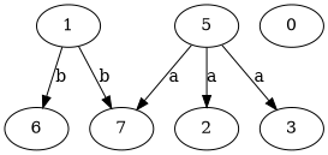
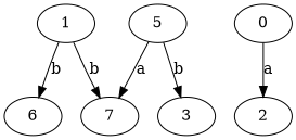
  strict digraph {
    1
    6
    7
    5
    2
    3
    0
    1 -> 6 [label=b]
    1 -> 7 [label=b]
    5 -> 7 [label=a]
-   5 -> 2 [label=a]
-   5 -> 3 [label=a]
+   0 -> 2 [label=a]
+   5 -> 3 [label=b]
  }
